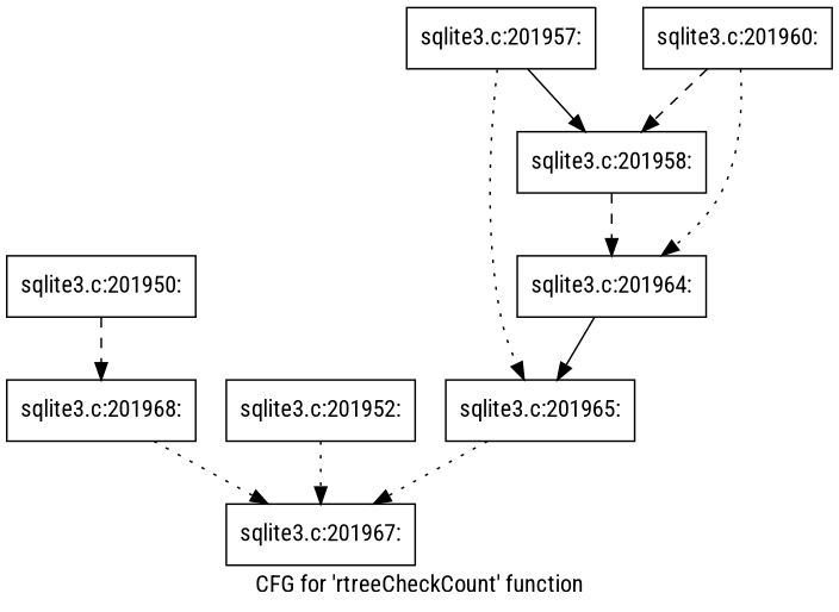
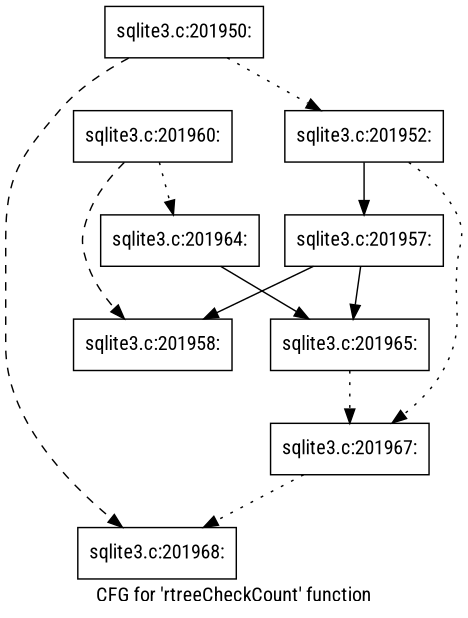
  digraph {
    fontname="Roboto Condensed"
    label="CFG for 'rtreeCheckCount' function"
    node [fontname="Roboto Condensed" shape=record]
    edge [fontname="Roboto Condensed" style=dotted]
    n1 [label="{sqlite3.c:201950:}"]
    n2 [label="{sqlite3.c:201952:}"]
    n3 [label="{sqlite3.c:201968:}"]
    n4 [label="{sqlite3.c:201957:}"]
    n5 [label="{sqlite3.c:201967:}"]
    n6 [label="{sqlite3.c:201958:}"]
    n7 [label="{sqlite3.c:201965:}"]
    n8 [label="{sqlite3.c:201964:}"]
    n9 [label="{sqlite3.c:201960:}"]
+   n1 -> n2
    n1 -> n3 [style=dashed]
+   n2 -> n4 [style=solid]
    n2 -> n5
    n4 -> n6 [style=solid]
-   n4 -> n7
-   n3 -> n5
-   n6 -> n8 [style=dashed]
+   n4 -> n7 [style=solid]
+   n5 -> n3
    n7 -> n5
    n8 -> n7 [style=solid]
    n9 -> n6 [style=dashed]
    n9 -> n8
  }
